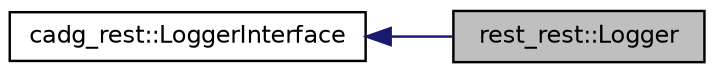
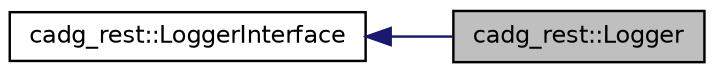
  digraph {
    rankdir=LR
    node [color=black fontname=Helvetica fontsize=10 shape=record style=filled]
-   n1 [fillcolor=grey75 fontcolor=black height=0.2 label="rest_rest::Logger" width=0.4]
+   n1 [fillcolor=grey75 fontcolor=black height=0.2 label="cadg_rest::Logger" width=0.4]
    n2 [fillcolor=white height=0.2 label="cadg_rest::LoggerInterface" width=0.4]
    n2 -> n1 [color=midnightblue dir=back fontname=Helvetica fontsize=10 labelfontname=Helvetica labelfontsize=10 style=solid]
  }
